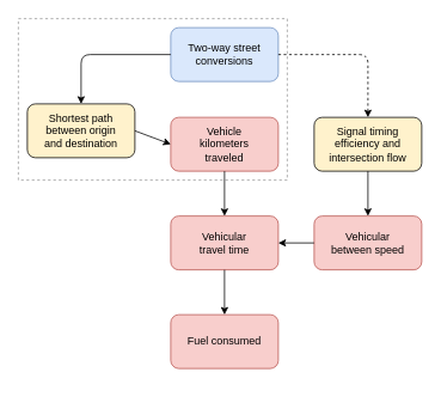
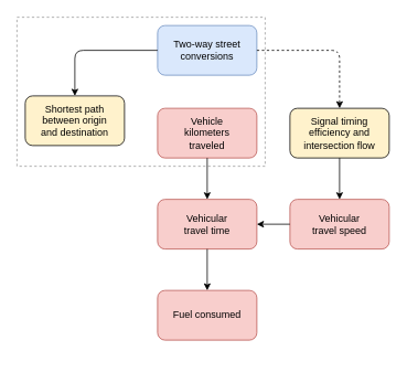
  <mxCell id="0" />
  <mxCell id="1" parent="0" />
  <mxCell id="2" value="" style="rounded=0;whiteSpace=wrap;html=1;strokeColor=#999999;dashed=1;fillColor=none;" vertex="1" parent="1"><mxGeometry x="20" y="20" width="300" height="180" as="geometry" /></mxCell>
  <mxCell id="3" value="Vehicle&lt;br&gt;kilometers&lt;br&gt;traveled" style="rounded=1;whiteSpace=wrap;html=1;fillColor=#f8cecc;strokeColor=#b85450;" vertex="1" parent="1"><mxGeometry x="190" y="130" width="120" height="60" as="geometry" /></mxCell>
  <mxCell id="4" value="Fuel consumed" style="rounded=1;whiteSpace=wrap;html=1;fillColor=#f8cecc;strokeColor=#b85450;" vertex="1" parent="1"><mxGeometry x="190" y="350" width="120" height="60" as="geometry" /></mxCell>
  <mxCell id="5" value="Shortest path&lt;br&gt;between origin&lt;br&gt;and destination" style="rounded=1;whiteSpace=wrap;html=1;fillColor=#fff2cc;strokeColor=#000000;" vertex="1" parent="1"><mxGeometry x="30" y="115" width="120" height="60" as="geometry" /></mxCell>
  <mxCell id="6" value="Signal timing efficiency and&lt;br&gt;intersection flow" style="rounded=1;whiteSpace=wrap;html=1;fillColor=#fff2cc;strokeColor=#000000;" vertex="1" parent="1"><mxGeometry x="350" y="130" width="120" height="60" as="geometry" /></mxCell>
  <mxCell id="7" value="Two-way street conversions&lt;div style=&quot;text-align: left&quot;&gt;&lt;/div&gt;" style="rounded=1;whiteSpace=wrap;html=1;fillColor=#dae8fc;strokeColor=#6c8ebf;" vertex="1" parent="1"><mxGeometry x="190" y="30" width="120" height="60" as="geometry" /></mxCell>
  <mxCell id="8" value="" style="endArrow=classic;html=1;exitX=1;exitY=0.5;exitDx=0;exitDy=0;entryX=0.5;entryY=0;entryDx=0;entryDy=0;dashed=1;" edge="1" parent="1" source="7" target="6"><mxGeometry width="50" height="50" relative="1" as="geometry"><mxPoint x="30" y="460" as="sourcePoint" /><mxPoint x="80" y="410" as="targetPoint" /><Array as="points"><mxPoint x="410" y="60" /></Array></mxGeometry></mxCell>
  <mxCell id="9" value="" style="endArrow=classic;html=1;exitX=0;exitY=0.5;exitDx=0;exitDy=0;entryX=0.5;entryY=0;entryDx=0;entryDy=0;" edge="1" parent="1" source="7" target="5"><mxGeometry width="50" height="50" relative="1" as="geometry"><mxPoint x="30" y="460" as="sourcePoint" /><mxPoint x="80" y="410" as="targetPoint" /><Array as="points"><mxPoint x="90" y="60" /></Array></mxGeometry></mxCell>
- <mxCell id="10" value="" style="endArrow=classic;html=1;exitX=1;exitY=0.5;exitDx=0;exitDy=0;entryX=0;entryY=0.5;entryDx=0;entryDy=0;" edge="1" parent="1" source="5" target="3"><mxGeometry width="50" height="50" relative="1" as="geometry"><mxPoint x="150" y="180" as="sourcePoint" /><mxPoint x="200" y="130" as="targetPoint" /></mxGeometry></mxCell>
  <mxCell id="11" value="Vehicular&lt;br&gt;travel time" style="rounded=1;whiteSpace=wrap;html=1;fillColor=#f8cecc;strokeColor=#b85450;" vertex="1" parent="1"><mxGeometry x="190" y="240" width="120" height="60" as="geometry" /></mxCell>
  <mxCell id="12" value="" style="endArrow=classic;html=1;exitX=0.5;exitY=1;exitDx=0;exitDy=0;entryX=0.5;entryY=0;entryDx=0;entryDy=0;" edge="1" parent="1" source="3" target="11"><mxGeometry width="50" height="50" relative="1" as="geometry"><mxPoint x="30" y="580" as="sourcePoint" /><mxPoint x="80" y="530" as="targetPoint" /></mxGeometry></mxCell>
  <mxCell id="13" value="" style="endArrow=classic;html=1;exitX=0.5;exitY=1;exitDx=0;exitDy=0;entryX=0.5;entryY=0;entryDx=0;entryDy=0;" edge="1" parent="1" source="11" target="4"><mxGeometry width="50" height="50" relative="1" as="geometry"><mxPoint x="30" y="580" as="sourcePoint" /><mxPoint x="80" y="530" as="targetPoint" /></mxGeometry></mxCell>
  <mxCell id="14" value="" style="shape=image;html=1;verticalAlign=top;verticalLabelPosition=bottom;labelBackgroundColor=#ffffff;imageAspect=0;aspect=fixed;image=https://cdn2.iconfinder.com/data/icons/ios-7-icons/50/plus-128.png" vertex="1" parent="1"><mxGeometry x="160" y="140" width="20" height="20" as="geometry" /></mxCell>
  <mxCell id="15" value="" style="shape=image;html=1;verticalAlign=top;verticalLabelPosition=bottom;labelBackgroundColor=#ffffff;imageAspect=0;aspect=fixed;image=https://cdn2.iconfinder.com/data/icons/ios-7-icons/50/minus-128.png" vertex="1" parent="1"><mxGeometry x="100" y="68" width="20" height="20" as="geometry" /></mxCell>
- <mxCell id="16" value="Vehicular&lt;br&gt;between speed" style="rounded=1;whiteSpace=wrap;html=1;fillColor=#f8cecc;strokeColor=#b85450;" vertex="1" parent="1"><mxGeometry x="350" y="240" width="120" height="60" as="geometry" /></mxCell>
+ <mxCell id="16" value="Vehicular&lt;br&gt;travel speed" style="rounded=1;whiteSpace=wrap;html=1;fillColor=#f8cecc;strokeColor=#b85450;" vertex="1" parent="1"><mxGeometry x="350" y="240" width="120" height="60" as="geometry" /></mxCell>
  <mxCell id="17" value="" style="endArrow=classic;html=1;exitX=0.5;exitY=1;exitDx=0;exitDy=0;entryX=0.5;entryY=0;entryDx=0;entryDy=0;" edge="1" parent="1" source="6" target="16"><mxGeometry width="50" height="50" relative="1" as="geometry"><mxPoint x="30" y="580" as="sourcePoint" /><mxPoint x="80" y="530" as="targetPoint" /></mxGeometry></mxCell>
  <mxCell id="18" value="" style="endArrow=classic;html=1;exitX=0;exitY=0.5;exitDx=0;exitDy=0;entryX=1;entryY=0.5;entryDx=0;entryDy=0;" edge="1" parent="1" source="16" target="11"><mxGeometry width="50" height="50" relative="1" as="geometry"><mxPoint x="30" y="580" as="sourcePoint" /><mxPoint x="80" y="530" as="targetPoint" /></mxGeometry></mxCell>
  <mxCell id="19" value="" style="shape=image;html=1;verticalAlign=top;verticalLabelPosition=bottom;labelBackgroundColor=#ffffff;imageAspect=0;aspect=fixed;image=https://cdn2.iconfinder.com/data/icons/ios-7-icons/50/minus-128.png" vertex="1" parent="1"><mxGeometry x="380" y="70" width="20" height="20" as="geometry" /></mxCell>
  <mxCell id="20" value="" style="shape=image;html=1;verticalAlign=top;verticalLabelPosition=bottom;labelBackgroundColor=#ffffff;imageAspect=0;aspect=fixed;image=https://cdn2.iconfinder.com/data/icons/ios-7-icons/50/plus-128.png" vertex="1" parent="1"><mxGeometry x="250" y="200" width="20" height="20" as="geometry" /></mxCell>
  <mxCell id="21" value="" style="shape=image;html=1;verticalAlign=top;verticalLabelPosition=bottom;labelBackgroundColor=#ffffff;imageAspect=0;aspect=fixed;image=https://cdn2.iconfinder.com/data/icons/ios-7-icons/50/plus-128.png" vertex="1" parent="1"><mxGeometry x="250" y="315" width="20" height="20" as="geometry" /></mxCell>
  <mxCell id="22" value="" style="shape=image;html=1;verticalAlign=top;verticalLabelPosition=bottom;labelBackgroundColor=#ffffff;imageAspect=0;aspect=fixed;image=https://cdn2.iconfinder.com/data/icons/ios-7-icons/50/plus-128.png" vertex="1" parent="1"><mxGeometry x="250" y="420" width="20" height="20" as="geometry" /></mxCell>
  <mxCell id="23" value="" style="shape=image;html=1;verticalAlign=top;verticalLabelPosition=bottom;labelBackgroundColor=#ffffff;imageAspect=0;aspect=fixed;image=https://cdn2.iconfinder.com/data/icons/ios-7-icons/50/plus-128.png" vertex="1" parent="1"><mxGeometry x="410" y="200" width="20" height="20" as="geometry" /></mxCell>
  <mxCell id="24" value="" style="shape=image;html=1;verticalAlign=top;verticalLabelPosition=bottom;labelBackgroundColor=#ffffff;imageAspect=0;aspect=fixed;image=https://cdn2.iconfinder.com/data/icons/ios-7-icons/50/minus-128.png" vertex="1" parent="1"><mxGeometry x="320" y="250" width="20" height="20" as="geometry" /></mxCell>
